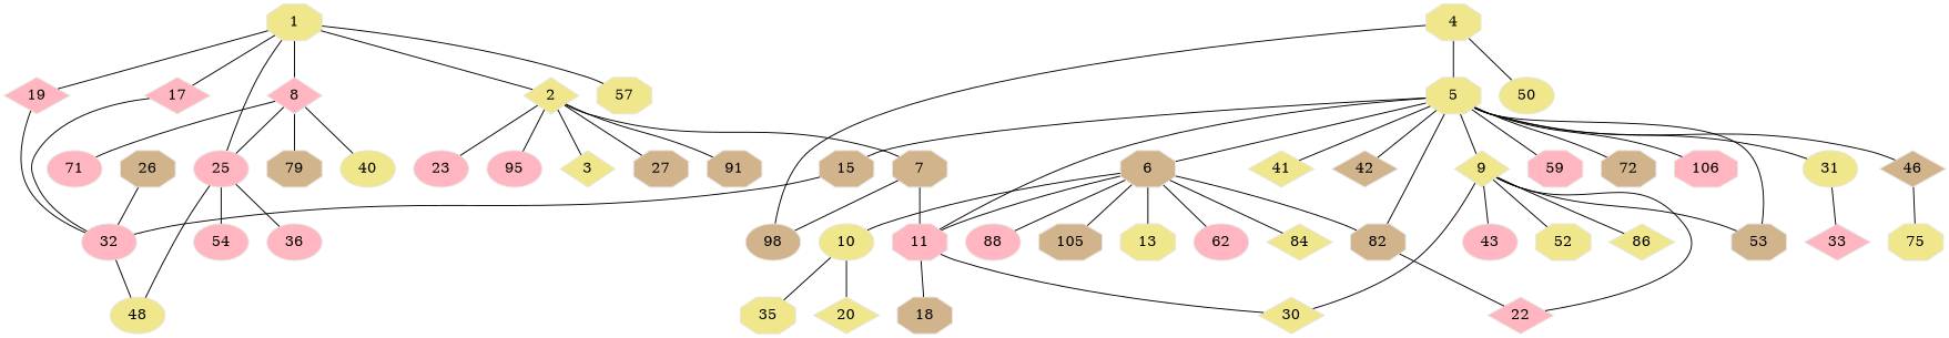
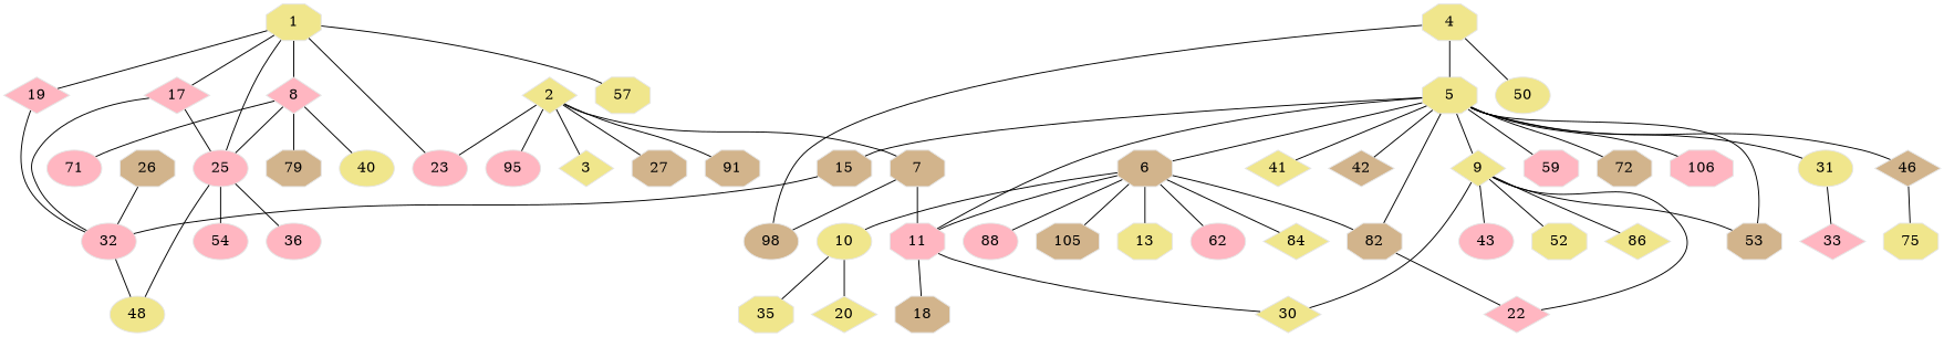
  graph {
    node [color=gray90 fillcolor=khaki shape=octagon style=filled]
    1 [super="+14+34+64+73+89"]
    2 [shape=diamond]
    8 [fillcolor=lightpink shape=diamond super="+77+21"]
    17 [fillcolor=lightpink shape=diamond]
    19 [fillcolor=lightpink shape=diamond]
    25 [fillcolor=lightpink shape=ellipse super="+96+29"]
    57
    3 [shape=diamond]
    7 [fillcolor=tan]
    23 [fillcolor=lightpink shape=ellipse]
    27 [fillcolor=tan super="+76"]
    91 [fillcolor=tan]
    95 [fillcolor=lightpink shape=ellipse]
    4
    5
    50 [shape=ellipse]
    98 [fillcolor=tan shape=ellipse]
    40 [shape=ellipse]
    71 [fillcolor=lightpink shape=ellipse]
    79 [fillcolor=tan]
    32 [fillcolor=lightpink shape=ellipse super="+60+61+81+97+103+99+38"]
    36 [fillcolor=lightpink shape=ellipse]
    48 [shape=ellipse]
    54 [fillcolor=lightpink shape=ellipse]
    11 [fillcolor=lightpink super="+37+92+69+100+65+47"]
    6 [fillcolor=tan]
    9 [shape=diamond super="+16"]
    n28 [fillcolor=tan label=82 super="+28+49"]
    15 [fillcolor=tan]
    31 [shape=ellipse super="+58"]
    41 [shape=diamond]
    42 [fillcolor=tan shape=diamond]
    46 [fillcolor=tan shape=diamond]
    53 [fillcolor=tan super="+104+68"]
    59 [fillcolor=lightpink]
    72 [fillcolor=tan]
    106 [fillcolor=lightpink]
    10 [shape=ellipse super="+39+101"]
    13
    62 [fillcolor=lightpink shape=ellipse]
    84 [shape=diamond]
    88 [fillcolor=lightpink shape=ellipse]
    105 [fillcolor=tan]
    22 [fillcolor=lightpink shape=diamond super="+45+93+80"]
    30 [shape=diamond]
    43 [fillcolor=lightpink shape=ellipse]
    52
    86 [shape=diamond]
    18 [fillcolor=tan]
    33 [fillcolor=lightpink shape=diamond]
    75
    20 [shape=diamond]
    35
    26 [fillcolor=tan super="+90+108"]
-   1 -- 2
+   1 -- 23
    1 -- 8
    1 -- 17
    1 -- 19
    1 -- 25
    1 -- 57
    2 -- 3
    2 -- 7
    2 -- 23
    2 -- 27
    2 -- 91
    2 -- 95
    8 -- 25
    8 -- 40
    8 -- 71
    8 -- 79
+   17 -- 25
    17 -- 32
    19 -- 32
    25 -- 36
    25 -- 48
    25 -- 54 [weight=2]
    7 -- 98
    7 -- 11
    4 -- 5
    4 -- 50
    4 -- 98
    5 -- 11
    5 -- 6
    5 -- 9
    5 -- n28
    5 -- 15
    5 -- 31
    5 -- 41
    5 -- 42
    5 -- 46
    5 -- 53
    5 -- 59
    5 -- 72
    5 -- 106
    32 -- 48
    11 -- 30
    11 -- 18
    6 -- 11
    6 -- n28
    6 -- 10
    6 -- 13
    6 -- 62
    6 -- 84
    6 -- 88
    6 -- 105
    9 -- 53
    9 -- 22
    9 -- 30
    9 -- 43
    9 -- 52
    9 -- 86
    n28 -- 22
    15 -- 32
    31 -- 33
    46 -- 75
    10 -- 20
    10 -- 35
    26 -- 32
  }
